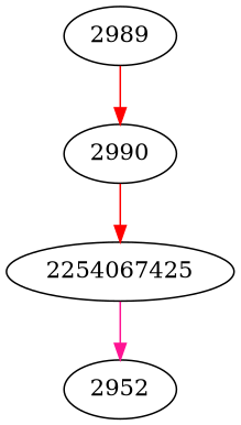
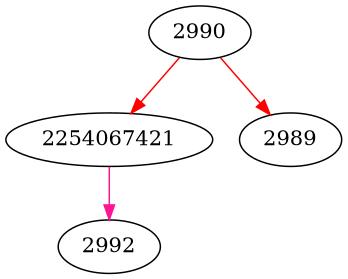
  strict digraph {
    edge [color=red]
    2990
-   2254067421 [label=2254067425]
+   2254067421
    2989
-   2992 [label=2952]
+   2992
    2990 -> 2254067421
    2254067421 -> 2992 [color=deeppink]
-   2989 -> 2990
+   2990 -> 2989
  }
